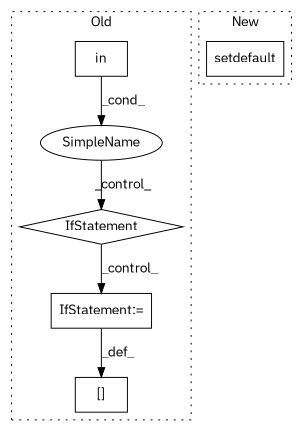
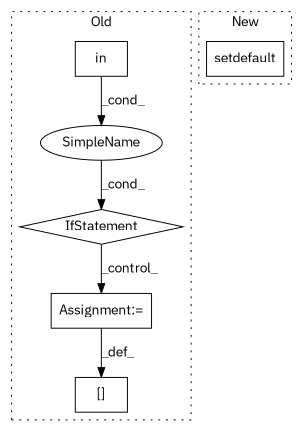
  digraph {
    fontname="IBM Plex Sans"
    node [fontname="IBM Plex Sans" shape=box]
    edge [fontname="IBM Plex Sans"]
    n1 [a=105 l=30 label=in s=3101]
    n2 [a=25 l="14,2" label=IfStatement s="3087,3131" shape=diamond]
    n3 [a=42 label=SimpleName shape=ellipse]
-   n4 [a=7 l=1 label="IfStatement:=" s=3250]
+   n4 [a=7 l=1 label="Assignment:=" s=3250]
    n5 [a=2 l="23,1" label="[]" s="3222,3249"]
    n6 [a=32 l="11,1" label=setdefault s="2921,2948"]
    subgraph cluster_1 {
      label=Old
      style=dotted
      n1
      n2
      n3
      n4
      n5
    }
    subgraph cluster_2 {
      label=New
      style=dotted
      n6
    }
    n1 -> n3 [label=_cond_]
    n2 -> n4 [label=_control_]
-   n3 -> n2 [label=_control_]
+   n3 -> n2 [label=_cond_]
    n4 -> n5 [label=_def_]
  }
